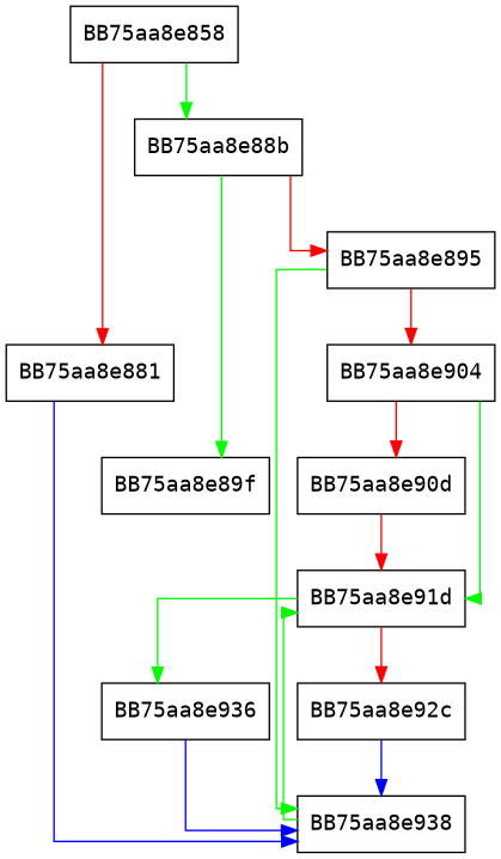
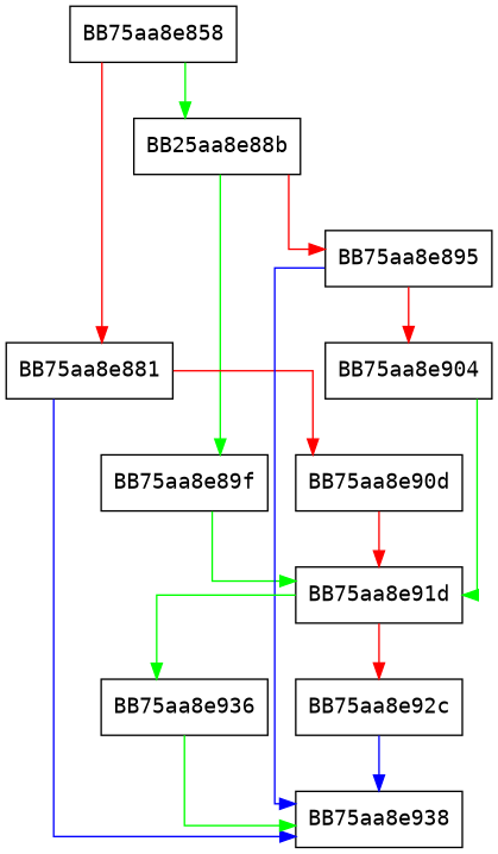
  digraph {
    fontname="DejaVu Sans Mono"
    splines=ortho
    node [fontname="DejaVu Sans Mono" shape=box]
    edge [color=red fontname="DejaVu Sans Mono"]
    BB75aa8e858
-   BB75aa8e88b
+   BB75aa8e88b [label=BB25aa8e88b]
    BB75aa8e881
    BB75aa8e89f
    BB75aa8e895
    BB75aa8e938
    BB75aa8e91d
    BB75aa8e904
    BB75aa8e936
    BB75aa8e92c
    BB75aa8e90d
    BB75aa8e858 -> BB75aa8e88b [color=green]
    BB75aa8e858 -> BB75aa8e881
    BB75aa8e88b -> BB75aa8e89f [color=green]
    BB75aa8e88b -> BB75aa8e895
    BB75aa8e881 -> BB75aa8e938 [color=blue]
-   BB75aa8e938 -> BB75aa8e91d [color=green]
-   BB75aa8e895 -> BB75aa8e938 [color=green]
+   BB75aa8e89f -> BB75aa8e91d [color=green]
+   BB75aa8e895 -> BB75aa8e938 [color=blue]
    BB75aa8e895 -> BB75aa8e904
    BB75aa8e91d -> BB75aa8e936 [color=green]
    BB75aa8e91d -> BB75aa8e92c
    BB75aa8e904 -> BB75aa8e91d [color=green]
-   BB75aa8e904 -> BB75aa8e90d
-   BB75aa8e936 -> BB75aa8e938 [color=blue]
+   BB75aa8e881 -> BB75aa8e90d
+   BB75aa8e936 -> BB75aa8e938 [color=green]
    BB75aa8e92c -> BB75aa8e938 [color=blue]
    BB75aa8e90d -> BB75aa8e91d
  }
